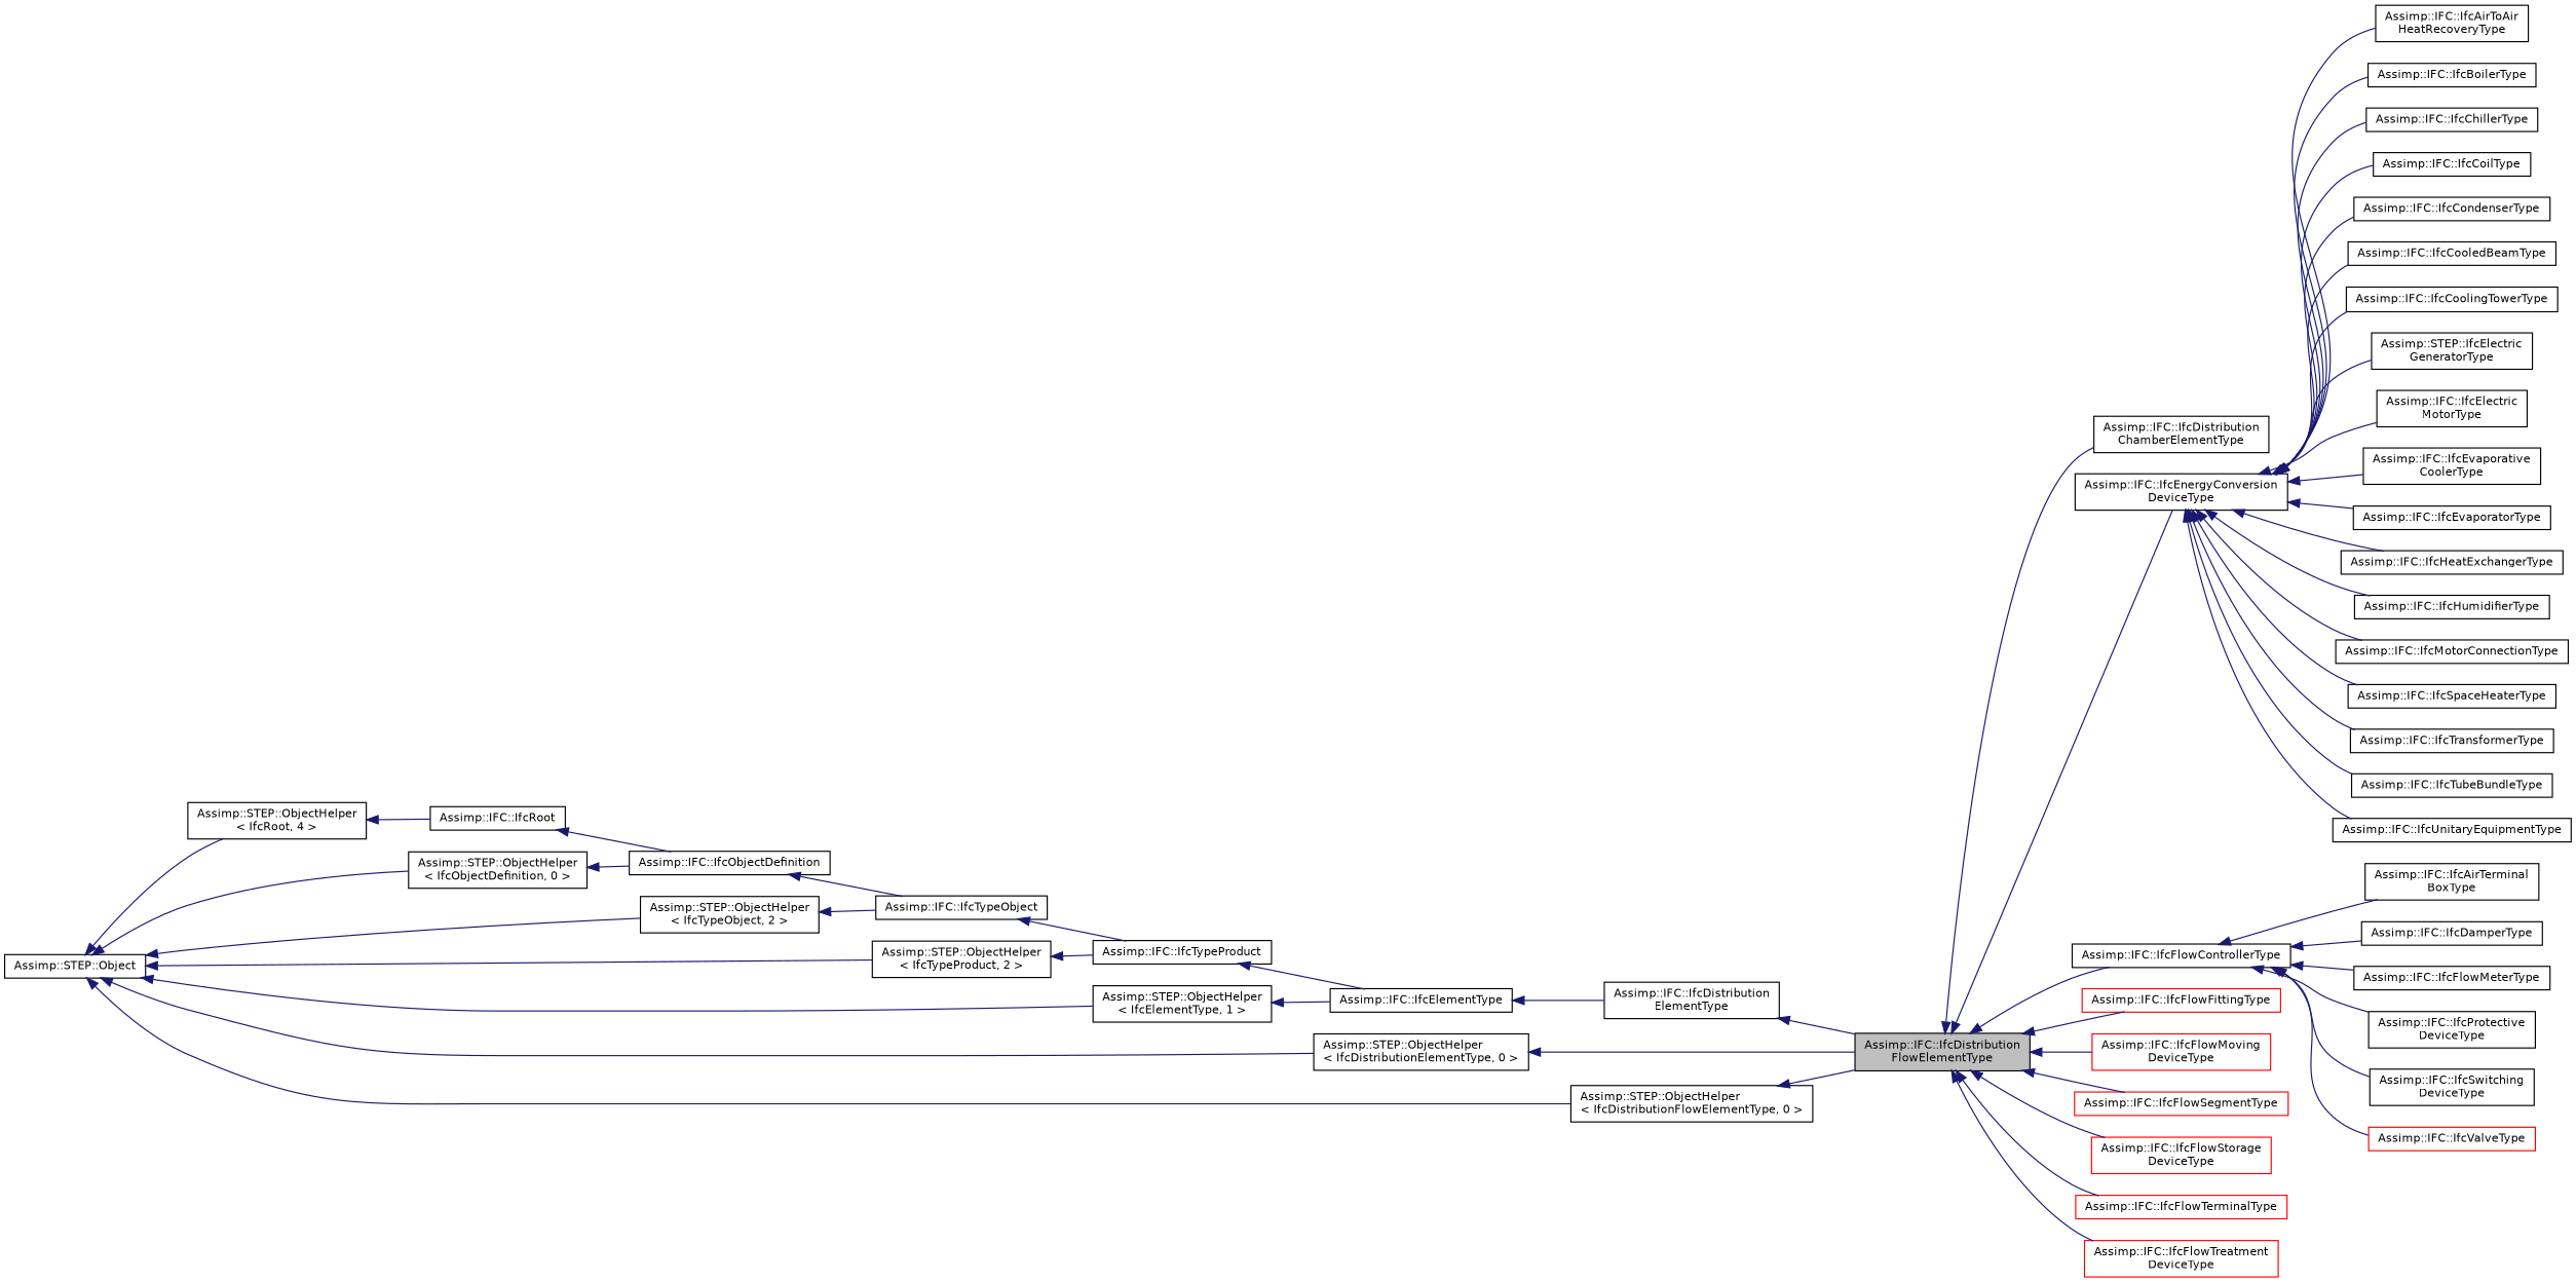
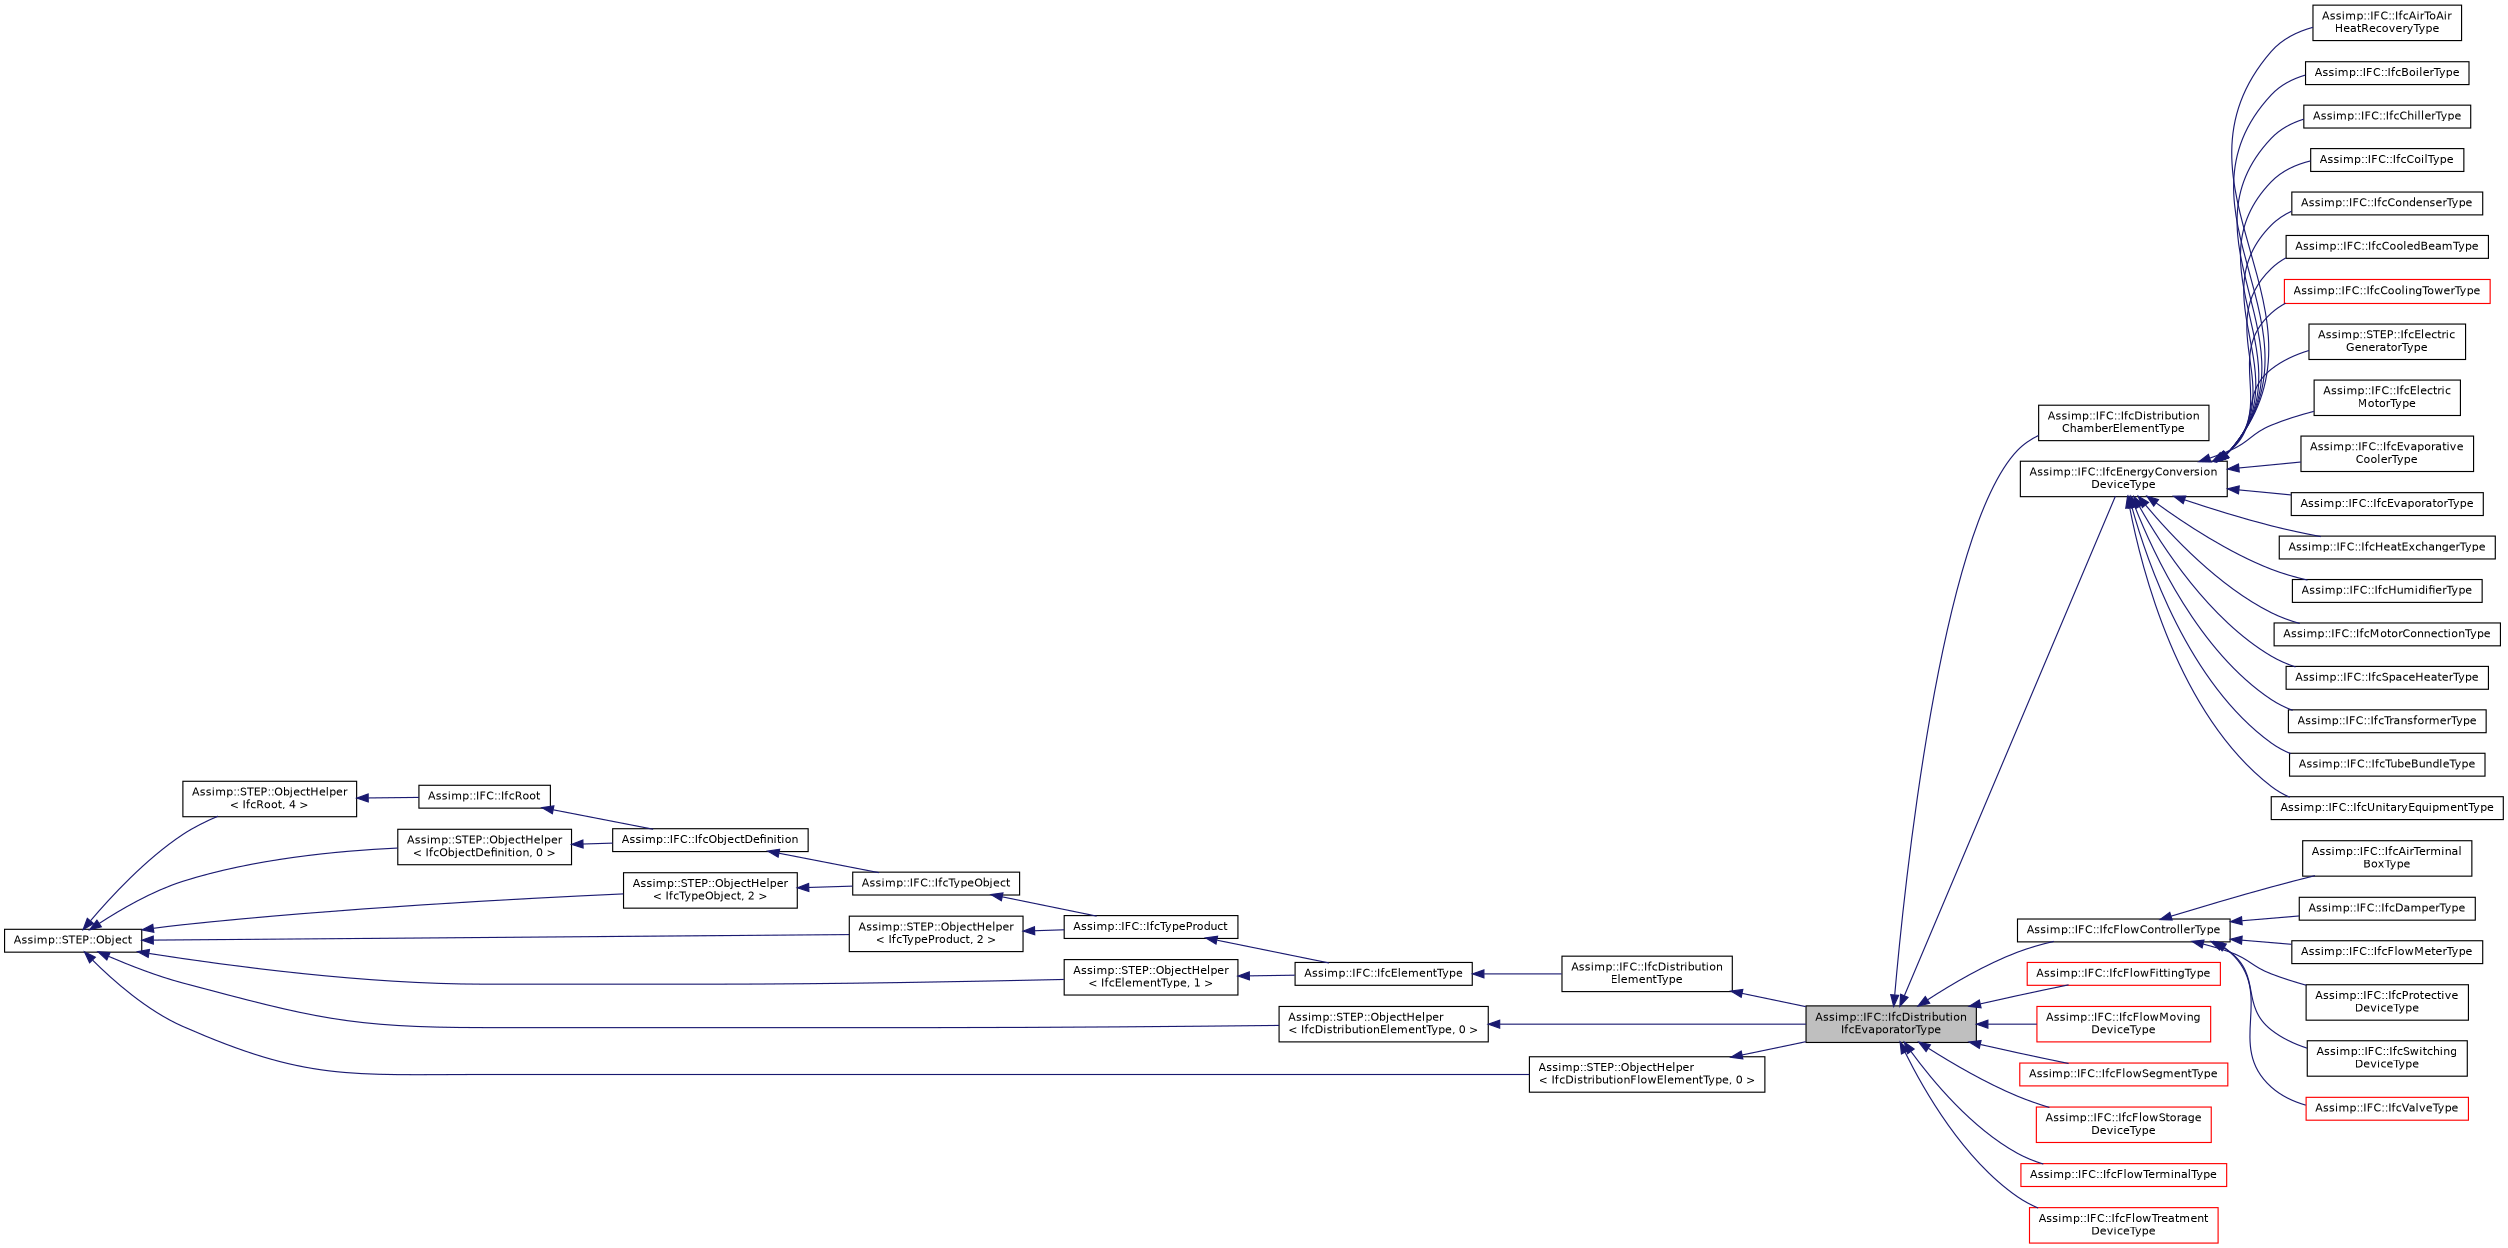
  digraph {
    rankdir=LR
    node [color=black fillcolor=white fontname=Helvetica fontsize=10 shape=record style=filled]
    edge [color=midnightblue dir=back fontname=Helvetica fontsize=10 labelfontname=Helvetica labelfontsize=10 style=solid]
-   n1 [fillcolor=grey75 fontcolor=black height=0.2 label="Assimp::IFC::IfcDistribution\lFlowElementType" width=0.4]
+   n1 [fillcolor=grey75 fontcolor=black height=0.2 label="Assimp::IFC::IfcDistribution\lIfcEvaporatorType" width=0.4]
    n2 [height=0.2 label="Assimp::IFC::IfcDistribution\lChamberElementType" width=0.4]
    n3 [height=0.2 label="Assimp::IFC::IfcEnergyConversion\lDeviceType" width=0.4]
    n4 [height=0.2 label="Assimp::IFC::IfcFlowControllerType" width=0.4]
    n5 [color=red height=0.2 label="Assimp::IFC::IfcFlowFittingType" width=0.4]
    n6 [color=red height=0.2 label="Assimp::IFC::IfcFlowMoving\lDeviceType" width=0.4]
    n7 [color=red height=0.2 label="Assimp::IFC::IfcFlowSegmentType" width=0.4]
    n8 [color=red height=0.2 label="Assimp::IFC::IfcFlowStorage\lDeviceType" width=0.4]
    n9 [color=red height=0.2 label="Assimp::IFC::IfcFlowTerminalType" width=0.4]
    n10 [color=red height=0.2 label="Assimp::IFC::IfcFlowTreatment\lDeviceType" width=0.4]
    n11 [height=0.2 label="Assimp::IFC::IfcAirToAir\lHeatRecoveryType" width=0.4]
    n12 [height=0.2 label="Assimp::IFC::IfcBoilerType" width=0.4]
    n13 [height=0.2 label="Assimp::IFC::IfcChillerType" width=0.4]
    n14 [height=0.2 label="Assimp::IFC::IfcCoilType" width=0.4]
    n15 [height=0.2 label="Assimp::IFC::IfcCondenserType" width=0.4]
    n16 [height=0.2 label="Assimp::IFC::IfcCooledBeamType" width=0.4]
-   n17 [height=0.2 label="Assimp::IFC::IfcCoolingTowerType" width=0.4]
+   n17 [color=red height=0.2 label="Assimp::IFC::IfcCoolingTowerType" width=0.4]
    n18 [height=0.2 label="Assimp::STEP::IfcElectric\lGeneratorType" width=0.4]
    n19 [height=0.2 label="Assimp::IFC::IfcElectric\lMotorType" width=0.4]
    n20 [height=0.2 label="Assimp::IFC::IfcEvaporative\lCoolerType" width=0.4]
    n21 [height=0.2 label="Assimp::IFC::IfcEvaporatorType" width=0.4]
    n22 [height=0.2 label="Assimp::IFC::IfcHeatExchangerType" width=0.4]
    n23 [height=0.2 label="Assimp::IFC::IfcHumidifierType" width=0.4]
    n24 [height=0.2 label="Assimp::IFC::IfcMotorConnectionType" width=0.4]
    n25 [height=0.2 label="Assimp::IFC::IfcSpaceHeaterType" width=0.4]
    n26 [height=0.2 label="Assimp::IFC::IfcTransformerType" width=0.4]
    n27 [height=0.2 label="Assimp::IFC::IfcTubeBundleType" width=0.4]
    n28 [height=0.2 label="Assimp::IFC::IfcUnitaryEquipmentType" width=0.4]
    n29 [height=0.2 label="Assimp::IFC::IfcAirTerminal\lBoxType" width=0.4]
    n30 [height=0.2 label="Assimp::IFC::IfcDamperType" width=0.4]
    n31 [height=0.2 label="Assimp::IFC::IfcFlowMeterType" width=0.4]
    n32 [height=0.2 label="Assimp::IFC::IfcProtective\lDeviceType" width=0.4]
    n33 [height=0.2 label="Assimp::IFC::IfcSwitching\lDeviceType" width=0.4]
    n34 [color=red height=0.2 label="Assimp::IFC::IfcValveType" width=0.4]
    n35 [height=0.2 label="Assimp::IFC::IfcDistribution\lElementType" width=0.4]
    n36 [height=0.2 label="Assimp::IFC::IfcElementType" width=0.4]
    n37 [height=0.2 label="Assimp::IFC::IfcTypeProduct" width=0.4]
    n38 [height=0.2 label="Assimp::IFC::IfcTypeObject" width=0.4]
    n39 [height=0.2 label="Assimp::IFC::IfcObjectDefinition" width=0.4]
    n40 [height=0.2 label="Assimp::IFC::IfcRoot" width=0.4]
    n41 [height=0.2 label="Assimp::STEP::ObjectHelper\l\< IfcRoot, 4 \>" width=0.4]
    n42 [height=0.2 label="Assimp::STEP::Object" width=0.4]
    n43 [height=0.2 label="Assimp::STEP::ObjectHelper\l\< IfcObjectDefinition, 0 \>" width=0.4]
    n44 [height=0.2 label="Assimp::STEP::ObjectHelper\l\< IfcTypeObject, 2 \>" width=0.4]
    n45 [height=0.2 label="Assimp::STEP::ObjectHelper\l\< IfcTypeProduct, 2 \>" width=0.4]
    n46 [height=0.2 label="Assimp::STEP::ObjectHelper\l\< IfcElementType, 1 \>" width=0.4]
    n47 [height=0.2 label="Assimp::STEP::ObjectHelper\l\< IfcDistributionElementType, 0 \>" width=0.4]
    n48 [height=0.2 label="Assimp::STEP::ObjectHelper\l\< IfcDistributionFlowElementType, 0 \>" width=0.4]
    n1 -> n2
    n1 -> n3
    n1 -> n4
    n1 -> n5
    n1 -> n6
    n1 -> n7
    n1 -> n8
    n1 -> n9
    n1 -> n10
    n3 -> n11
    n3 -> n12
    n3 -> n13
    n3 -> n14
    n3 -> n15
    n3 -> n16
    n3 -> n17
    n3 -> n18
    n3 -> n19
    n3 -> n20
    n3 -> n21
    n3 -> n22
    n3 -> n23
    n3 -> n24
    n3 -> n25
    n3 -> n26
    n3 -> n27
    n3 -> n28
    n4 -> n29
    n4 -> n30
    n4 -> n31
    n4 -> n32
    n4 -> n33
    n4 -> n34
    n35 -> n1
    n36 -> n35
    n37 -> n36
    n38 -> n37
    n39 -> n38
    n40 -> n39
    n41 -> n40
    n42 -> n41
    n42 -> n43
    n42 -> n44
    n42 -> n45
    n42 -> n46
    n42 -> n47
    n42 -> n48
    n43 -> n39
    n44 -> n38
    n45 -> n37
    n46 -> n36
    n47 -> n1
    n48 -> n1
  }
